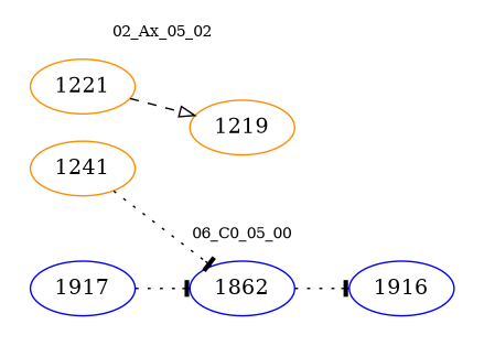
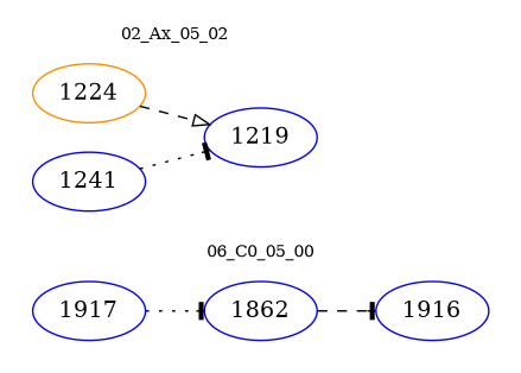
  digraph {
    rankdir=LR
    node [color=blue]
    edge [arrowhead=tee color=black style=dotted]
-   n1 [color=darkorange label=1241]
-   n2 [color=darkorange label=1219]
-   n3 [color=darkorange label=1221]
+   n1 [label=1241]
+   n2 [label=1219]
+   n3 [color=darkorange label=1224]
    n4 [label=1917]
    n5 [label=1862]
    n6 [label=1916]
    subgraph cluster_1 {
      color=white
      fontsize=10
      label="02_Ax_05_02"
      n1
      n2
      n3
    }
    subgraph cluster_2 {
      color=white
      fontsize=10
      label="06_C0_05_00"
      n4
      n5
      n6
    }
-   n1 -> n5
+   n1 -> n2
    n3 -> n2 [arrowhead=onormal style=dashed]
    n4 -> n5
-   n5 -> n6
+   n5 -> n6 [style=dashed]
  }
